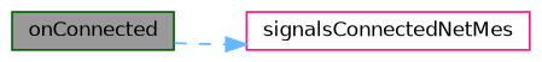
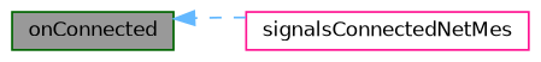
  digraph {
    rankdir=LR
    node [fontname=Helvetica fontsize=10 shape=box style=filled]
    n1 [color=darkgreen fillcolor=grey60 fontcolor=black height=0.2 label=onConnected width=0.4]
    n2 [color=deeppink fillcolor=white height=0.2 label=signalsConnectedNetMes width=0.4]
-   n1 -> n2 [color=steelblue1 fontname=Helvetica fontsize=10 labelfontname=Helvetica labelfontsize=10 style=dashed]
+   n2 -> n1 [color=steelblue1 fontname=Helvetica fontsize=10 labelfontname=Helvetica labelfontsize=10 style=dashed]
  }
